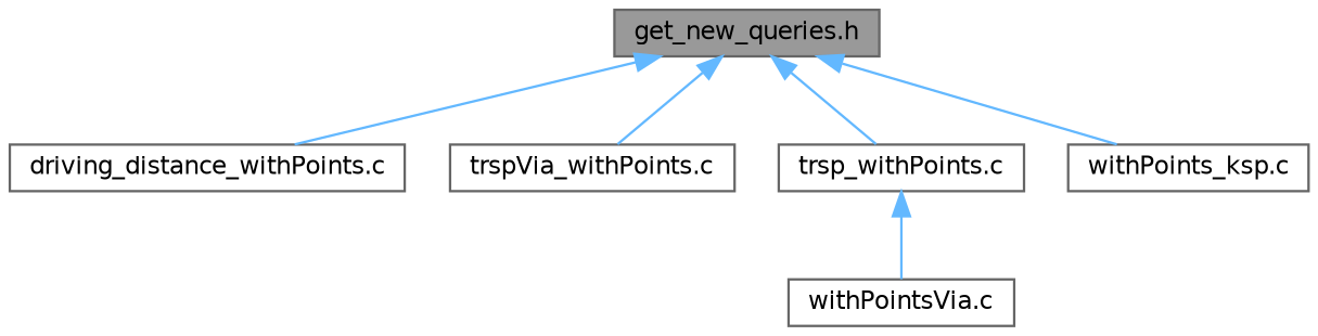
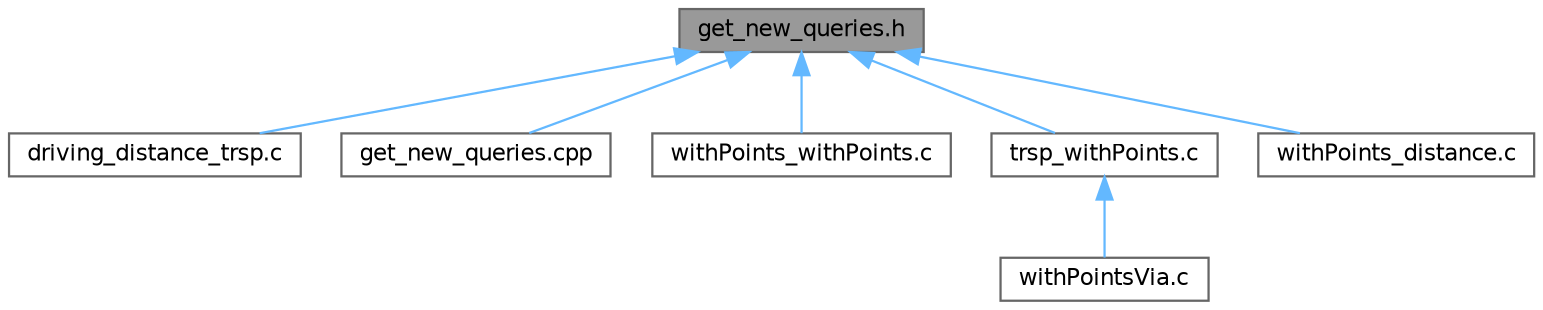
  digraph {
    node [color=grey40 fillcolor=white fontname=Helvetica fontsize=10 shape=box style=filled]
    edge [color=steelblue1 dir=back fontname=Helvetica fontsize=10 labelfontname=Helvetica labelfontsize=10 style=solid]
    n1 [color=gray40 fillcolor=grey60 fontcolor=black height=0.2 label="get_new_queries.h" width=0.4]
-   n2 [height=0.2 label="driving_distance_withPoints.c" width=0.4]
-   n4 [height=0.2 label="trspVia_withPoints.c" width=0.4]
+   n2 [height=0.2 label="driving_distance_trsp.c" width=0.4]
+   n3 [height=0.2 label="get_new_queries.cpp" width=0.4]
+   n4 [height=0.2 label="withPoints_withPoints.c" width=0.4]
    n5 [height=0.2 label="trsp_withPoints.c" width=0.4]
-   n6 [height=0.2 label="withPoints_ksp.c" width=0.4]
+   n6 [height=0.2 label="withPoints_distance.c" width=0.4]
    n7 [height=0.2 label="withPointsVia.c" width=0.4]
    n1 -> n2
+   n1 -> n3
    n1 -> n4
    n1 -> n5
    n1 -> n6
    n5 -> n7
  }
